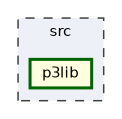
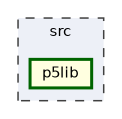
  digraph {
    compound=true
    rankdir=LR
-   n1 [color=darkgreen fillcolor=lightyellow fontname=Helvetica fontsize=10 height=0.2 label=p3lib shape=box style="filled,bold" width=0.4]
+   n1 [color=darkgreen fillcolor=lightyellow fontname=Helvetica fontsize=10 height=0.2 label=p5lib shape=box style="filled,bold" width=0.4]
    subgraph cluster_1 {
      bgcolor="#edf0f7"
      fontname=Helvetica
      fontsize=10
      label=src
      pencolor=grey25
      style="filled,dashed"
      n1
    }
  }
